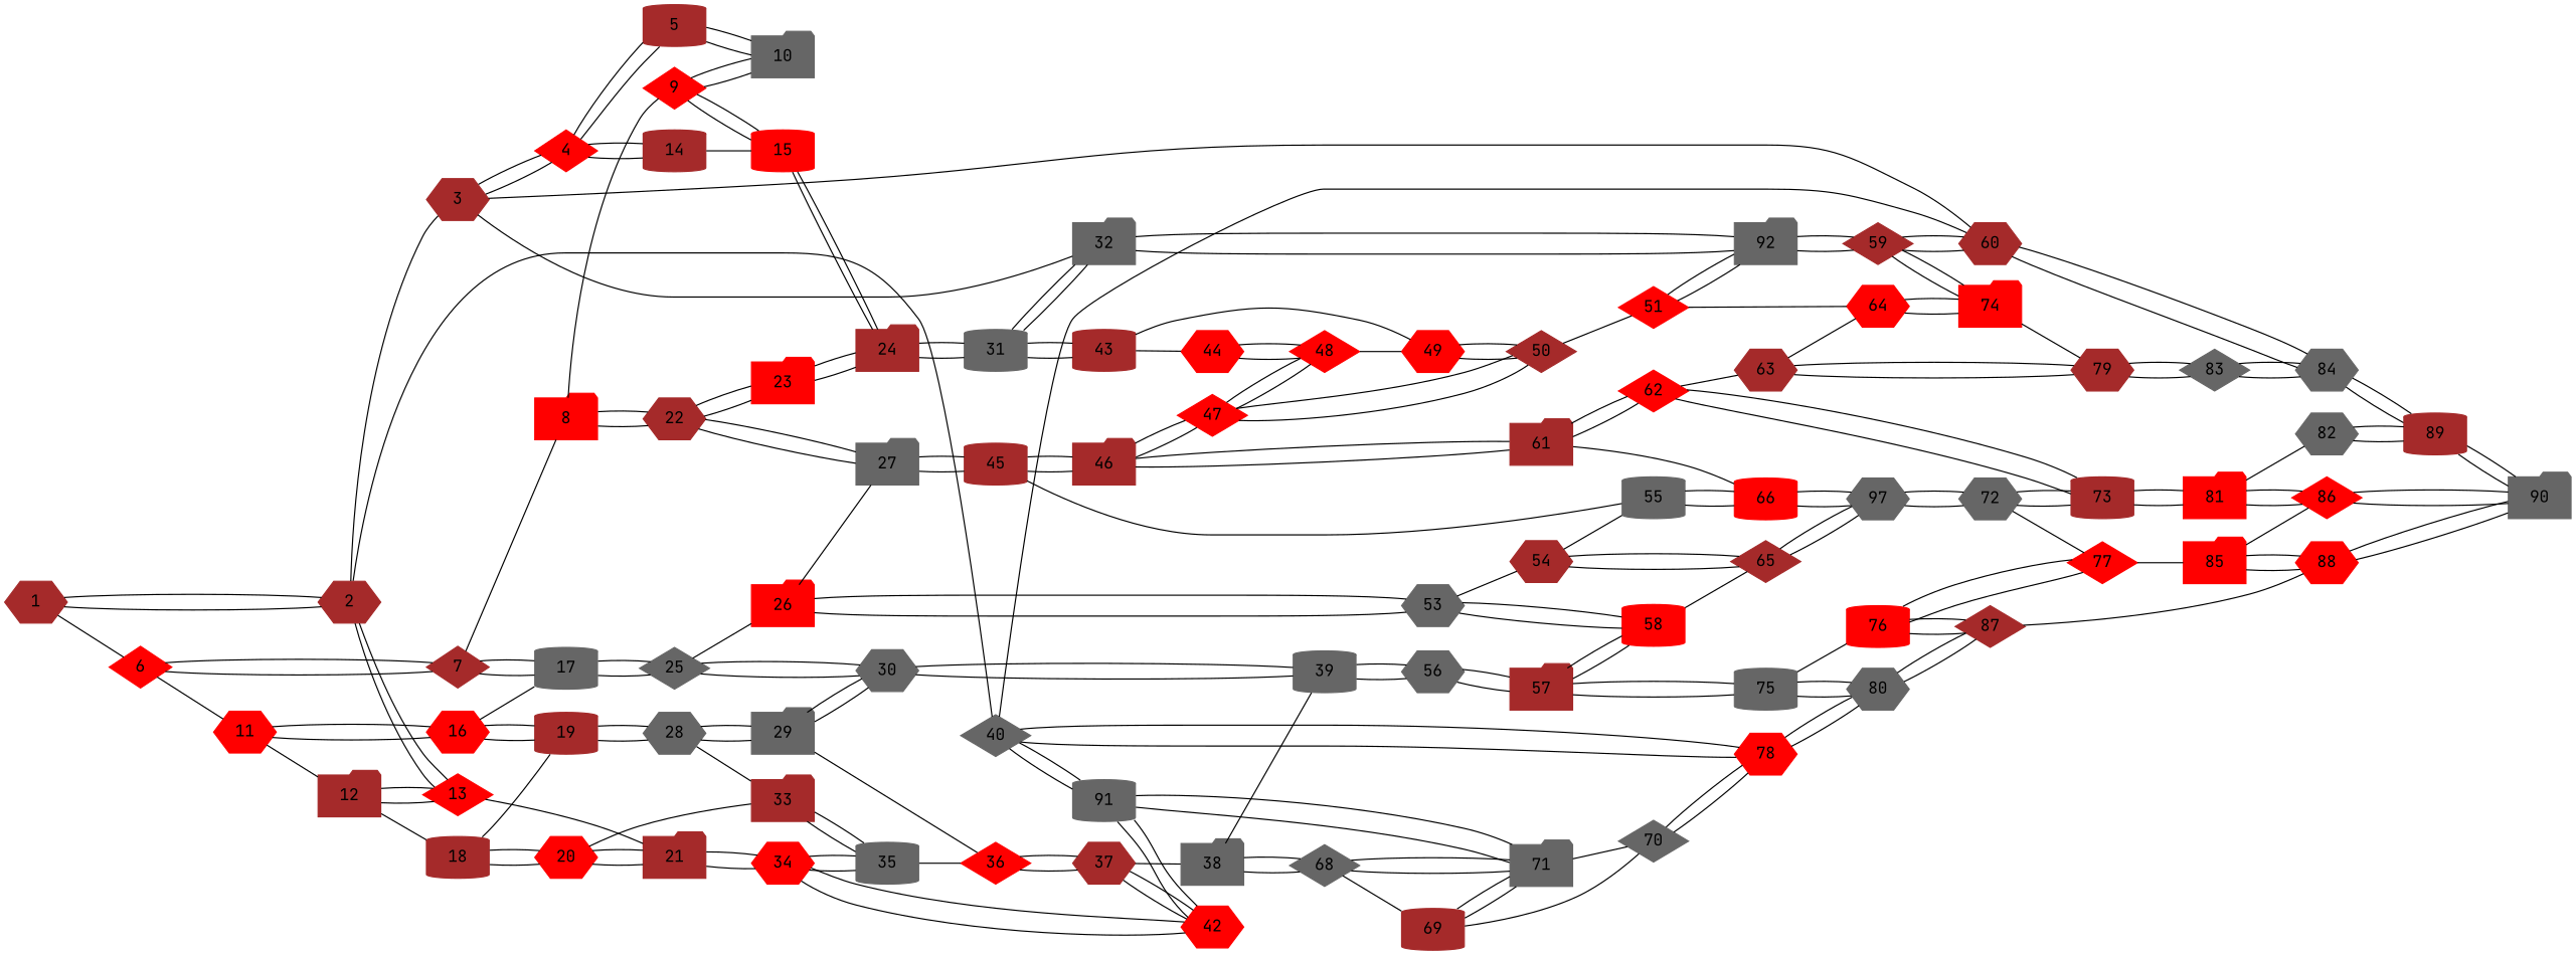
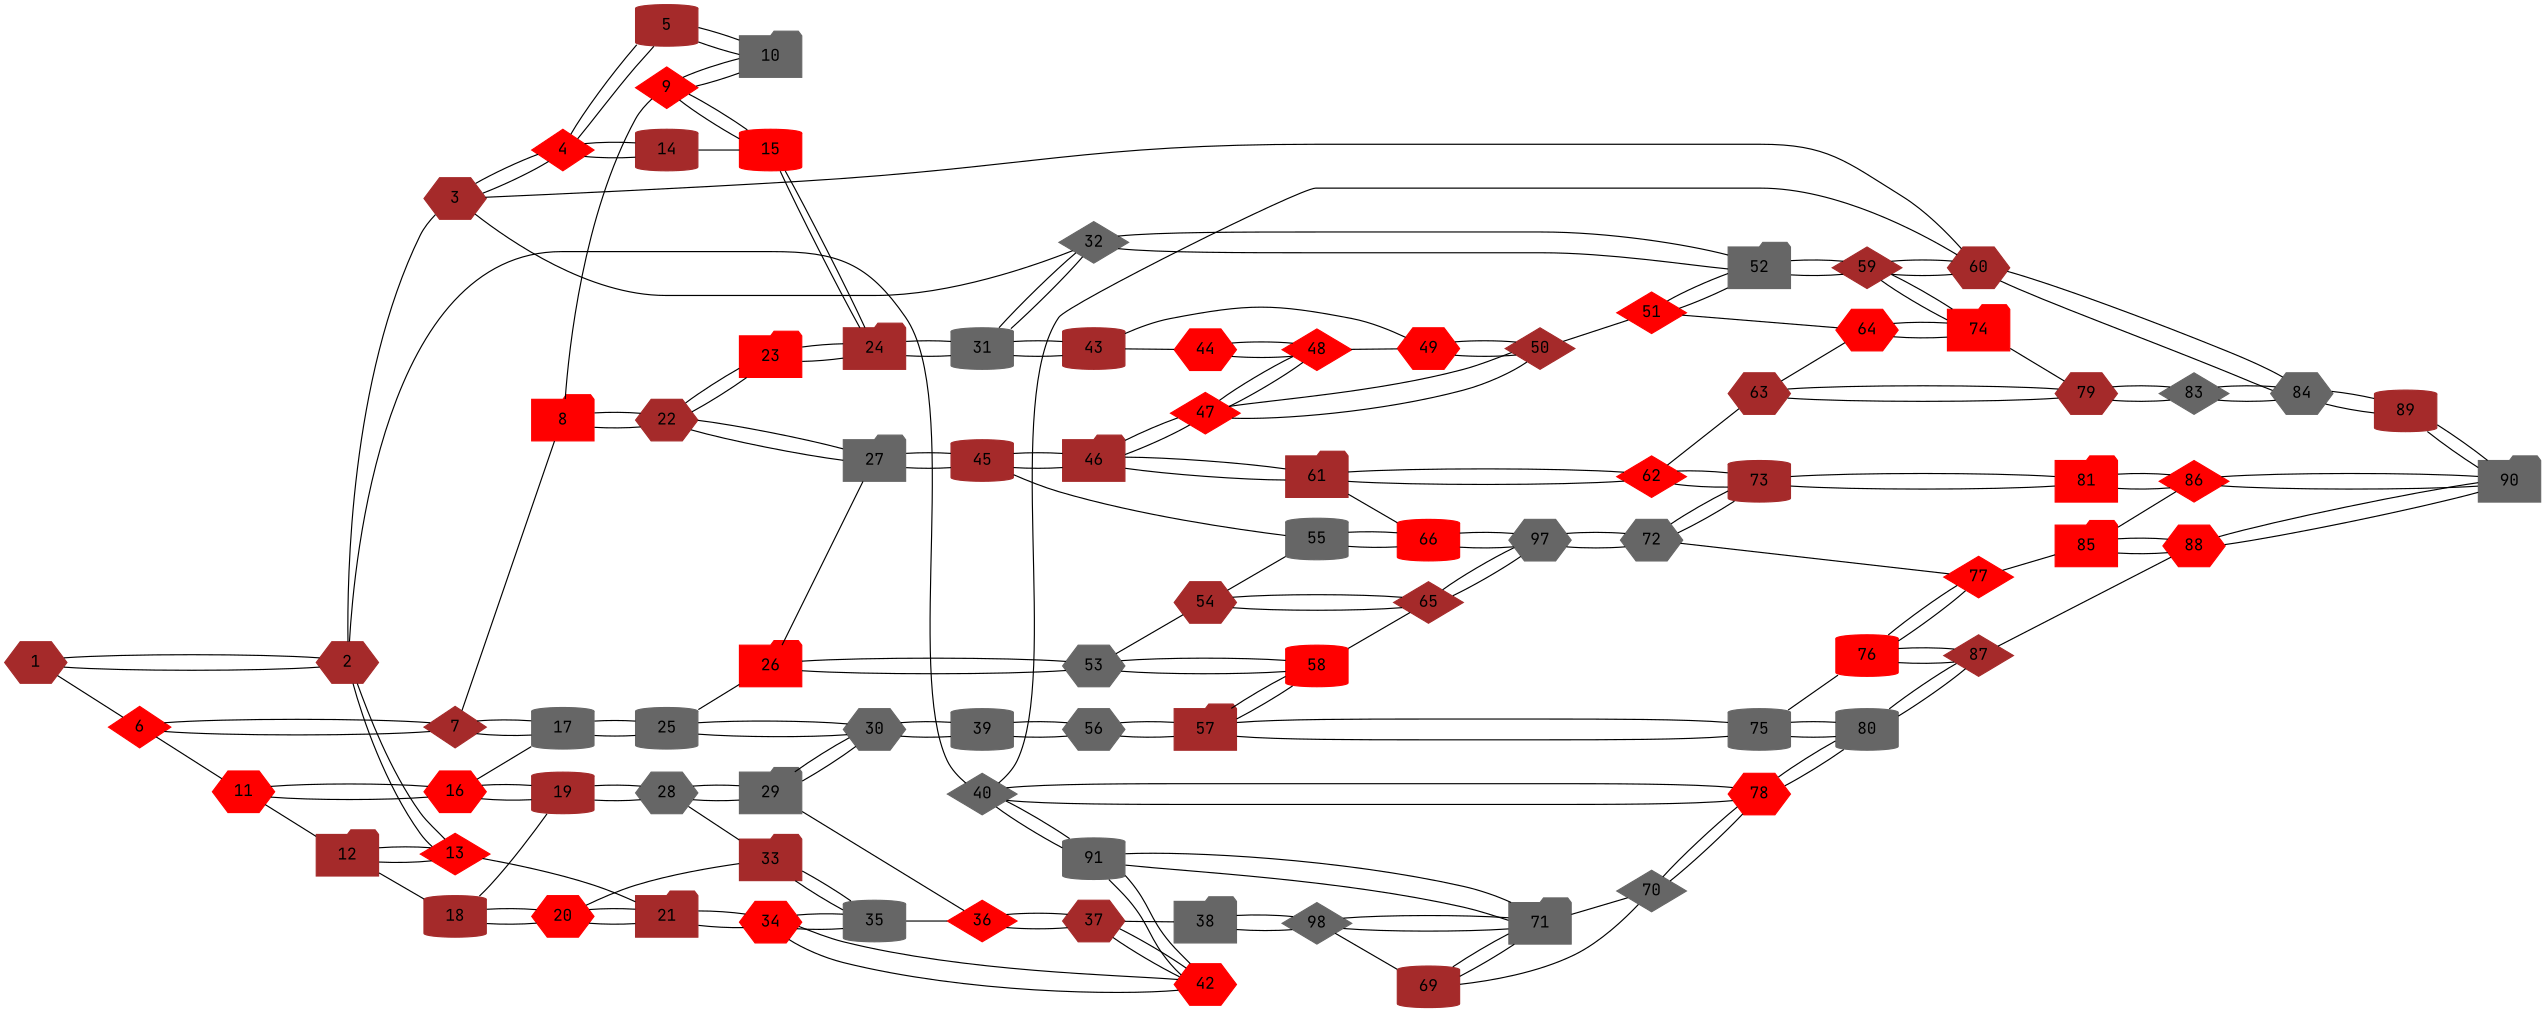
  graph {
    fontname="JetBrains Mono"
    rankdir=LR
    node [color=red fontname="JetBrains Mono" shape=hexagon style=filled]
    edge [fontname="JetBrains Mono"]
    1 [color=brown]
    2 [color=brown]
    6 [shape=diamond]
    3 [color=brown]
    13 [shape=diamond]
    40 [color=gray40 shape=diamond]
    7 [color=brown shape=diamond]
    11
    4 [shape=diamond]
-   32 [color=gray40 shape=folder]
+   32 [color=gray40 shape=diamond]
    60 [color=brown]
    21 [color=brown shape=folder]
    n13 [color=gray40 label=91 shape=cylinder]
    78
    5 [color=brown shape=cylinder]
    14 [color=brown shape=cylinder]
-   52 [color=gray40 shape=folder label=92]
+   52 [color=gray40 shape=folder]
    84 [color=gray40]
    10 [color=gray40 shape=folder]
    15 [shape=cylinder]
    8 [shape=folder]
    17 [color=gray40 shape=cylinder]
    12 [color=brown shape=folder]
    16
    9 [shape=diamond]
    22 [color=brown]
-   25 [color=gray40 shape=diamond]
+   25 [color=gray40 shape=cylinder]
    23 [shape=folder]
    27 [color=gray40 shape=folder]
    24 [color=brown shape=folder]
    18 [color=brown shape=cylinder]
    19 [color=brown shape=cylinder]
    20
    34
    31 [color=gray40 shape=cylinder]
    28 [color=gray40]
    26 [shape=folder]
    30 [color=gray40]
    33 [color=brown shape=folder]
    29 [color=gray40 shape=folder]
    35 [color=gray40 shape=cylinder]
    42
    45 [color=brown shape=cylinder]
    43 [color=brown shape=cylinder]
    53 [color=gray40]
    39 [color=gray40 shape=cylinder]
    54 [color=brown]
    58 [shape=cylinder]
    46 [color=brown shape=folder]
    55 [color=gray40 shape=cylinder]
    36 [shape=diamond]
    37 [color=brown]
    56 [color=gray40]
    44
    49
    59 [color=brown shape=diamond]
    38 [color=gray40 shape=folder]
-   68 [color=gray40 shape=diamond]
+   68 [color=gray40 shape=diamond label=98]
    71 [color=gray40 shape=folder]
    69 [color=brown shape=cylinder]
    57 [color=brown shape=folder]
-   80 [color=gray40]
+   80 [color=gray40 shape=cylinder]
    70 [color=gray40 shape=diamond]
    48 [shape=diamond]
    50 [color=brown shape=diamond]
    47 [shape=diamond]
    61 [color=brown shape=folder]
    66 [shape=cylinder]
    62 [shape=diamond]
    51 [shape=diamond]
    64
    74 [shape=folder]
    65 [color=brown shape=diamond]
    n74 [color=gray40 label=97]
    75 [color=gray40 shape=cylinder]
    76 [shape=cylinder]
    79 [color=brown]
    89 [color=brown shape=cylinder]
    63 [color=brown]
    73 [color=brown shape=cylinder]
    81 [shape=folder]
    83 [color=gray40 shape=diamond]
    72 [color=gray40]
    77 [shape=diamond]
    85 [shape=folder]
-   82 [color=gray40]
    86 [shape=diamond]
    87 [color=brown shape=diamond]
    88
    90 [color=gray40 shape=folder]
    1 -- 2
    1 -- 2
    1 -- 6
    2 -- 3
    2 -- 13
    2 -- 13
    2 -- 40
    6 -- 7
    6 -- 7
    6 -- 11
    3 -- 4
    3 -- 4
    3 -- 32
    3 -- 60
    13 -- 21
    40 -- 60
    40 -- n13
    40 -- n13
    40 -- 78
    40 -- 78
    7 -- 8
    7 -- 17
    7 -- 17
    11 -- 12
    11 -- 16
    11 -- 16
    4 -- 5
    4 -- 5
    4 -- 14
    4 -- 14
    32 -- 52
    32 -- 52
    60 -- 84
    60 -- 84
    21 -- 34
    21 -- 34
    n13 -- 42
    n13 -- 42
    n13 -- 71
    n13 -- 71
    78 -- 80
    78 -- 80
    5 -- 10
    5 -- 10
    14 -- 15
    52 -- 59
    52 -- 59
    84 -- 89
    84 -- 89
    15 -- 24
    15 -- 24
    8 -- 9
    8 -- 22
    8 -- 22
    17 -- 25
    17 -- 25
    12 -- 13
    12 -- 13
    12 -- 18
    16 -- 17
    16 -- 19
    16 -- 19
    9 -- 10
    9 -- 10
    9 -- 15
    9 -- 15
    22 -- 23
    22 -- 23
    22 -- 27
    22 -- 27
    25 -- 26
    25 -- 30
    25 -- 30
    23 -- 24
    23 -- 24
    27 -- 45
    27 -- 45
    24 -- 31
    24 -- 31
    18 -- 19
    18 -- 20
    18 -- 20
    19 -- 28
    19 -- 28
    20 -- 21
    20 -- 21
    20 -- 33
    34 -- 35
    34 -- 35
    34 -- 42
    34 -- 42
    31 -- 32
    31 -- 32
    31 -- 43
    31 -- 43
    28 -- 33
    28 -- 29
    28 -- 29
    26 -- 27
    26 -- 53
    26 -- 53
    30 -- 39
    30 -- 39
    33 -- 35
    33 -- 35
    29 -- 30
    29 -- 30
    29 -- 36
    35 -- 36
    45 -- 46
    45 -- 46
    45 -- 55
    43 -- 44
    43 -- 49
    53 -- 54
    53 -- 58
    53 -- 58
    39 -- 56
    39 -- 56
    54 -- 55
    54 -- 65
    54 -- 65
    58 -- 65
    46 -- 47
    46 -- 47
    46 -- 61
    46 -- 61
    55 -- 66
    55 -- 66
    36 -- 37
    36 -- 37
    37 -- 42
    37 -- 42
    37 -- 38
    56 -- 57
    56 -- 57
    44 -- 48
    44 -- 48
    49 -- 50
    49 -- 50
    59 -- 60
    59 -- 60
    59 -- 74
    59 -- 74
-   38 -- 39
    38 -- 68
    38 -- 68
    68 -- 71
    68 -- 71
    68 -- 69
    71 -- 70
    69 -- 71
    69 -- 71
    69 -- 70
    57 -- 58
    57 -- 58
    57 -- 75
    57 -- 75
    80 -- 87
    80 -- 87
    70 -- 78
    70 -- 78
    48 -- 49
    50 -- 51
    47 -- 48
    47 -- 48
    47 -- 50
    47 -- 50
    61 -- 66
    61 -- 62
    61 -- 62
    66 -- n74
    66 -- n74
    62 -- 63
    62 -- 73
    62 -- 73
    51 -- 52
    51 -- 52
    51 -- 64
    64 -- 74
    64 -- 74
    74 -- 79
    65 -- n74
    65 -- n74
    n74 -- 72
    n74 -- 72
    75 -- 80
    75 -- 80
    75 -- 76
    76 -- 77
    76 -- 77
    76 -- 87
    76 -- 87
    79 -- 83
    79 -- 83
    89 -- 90
    89 -- 90
    63 -- 64
    63 -- 79
    63 -- 79
    73 -- 81
    73 -- 81
-   81 -- 82
    81 -- 86
    81 -- 86
    83 -- 84
    83 -- 84
    72 -- 73
    72 -- 73
    72 -- 77
    77 -- 85
    85 -- 86
    85 -- 88
    85 -- 88
-   82 -- 89
-   82 -- 89
    86 -- 90
    86 -- 90
    87 -- 88
    88 -- 90
    88 -- 90
  }
